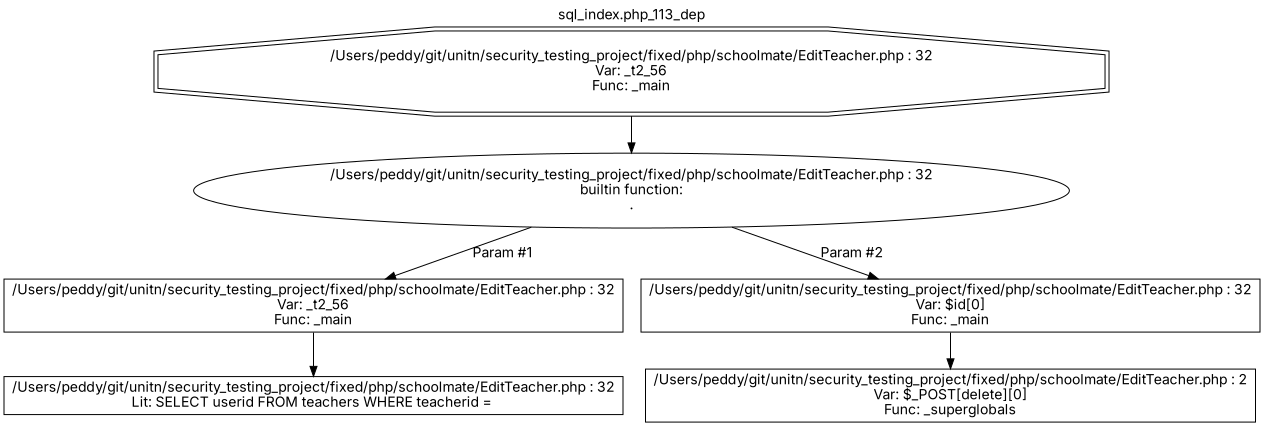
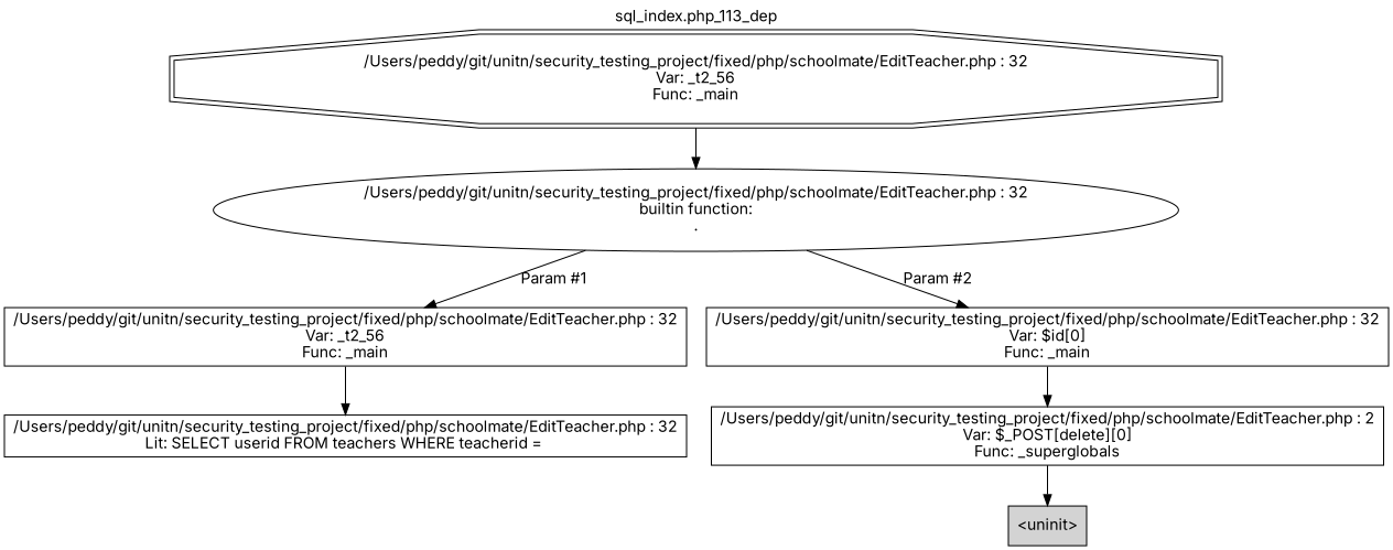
  digraph {
    label="sql_index.php_113_dep"
    labelloc=t
    fontname=Inter
    node [shape=box fontname=Inter]
    edge [fontname=Inter]
    n1 [label="/Users/peddy/git/unitn/security_testing_project/fixed/php/schoolmate/EditTeacher.php : 32\nVar: _t2_56\nFunc: _main\n" shape=doubleoctagon]
    n2 [label="/Users/peddy/git/unitn/security_testing_project/fixed/php/schoolmate/EditTeacher.php : 32\nbuiltin function:\n.\n" shape=ellipse]
    n3 [label="/Users/peddy/git/unitn/security_testing_project/fixed/php/schoolmate/EditTeacher.php : 32\nVar: _t2_56\nFunc: _main\n"]
    n4 [label="/Users/peddy/git/unitn/security_testing_project/fixed/php/schoolmate/EditTeacher.php : 32\nVar: $id[0]\nFunc: _main\n"]
    n5 [label="/Users/peddy/git/unitn/security_testing_project/fixed/php/schoolmate/EditTeacher.php : 32\nLit: SELECT userid FROM teachers WHERE teacherid = \n"]
    n6 [label="/Users/peddy/git/unitn/security_testing_project/fixed/php/schoolmate/EditTeacher.php : 2\nVar: $_POST[delete][0]\nFunc: _superglobals\n"]
+   n7 [label="<uninit>" style=filled]
    n1 -> n2
    n2 -> n3 [label="Param #1"]
    n2 -> n4 [label="Param #2"]
    n3 -> n5
    n4 -> n6
+   n6 -> n7
  }
